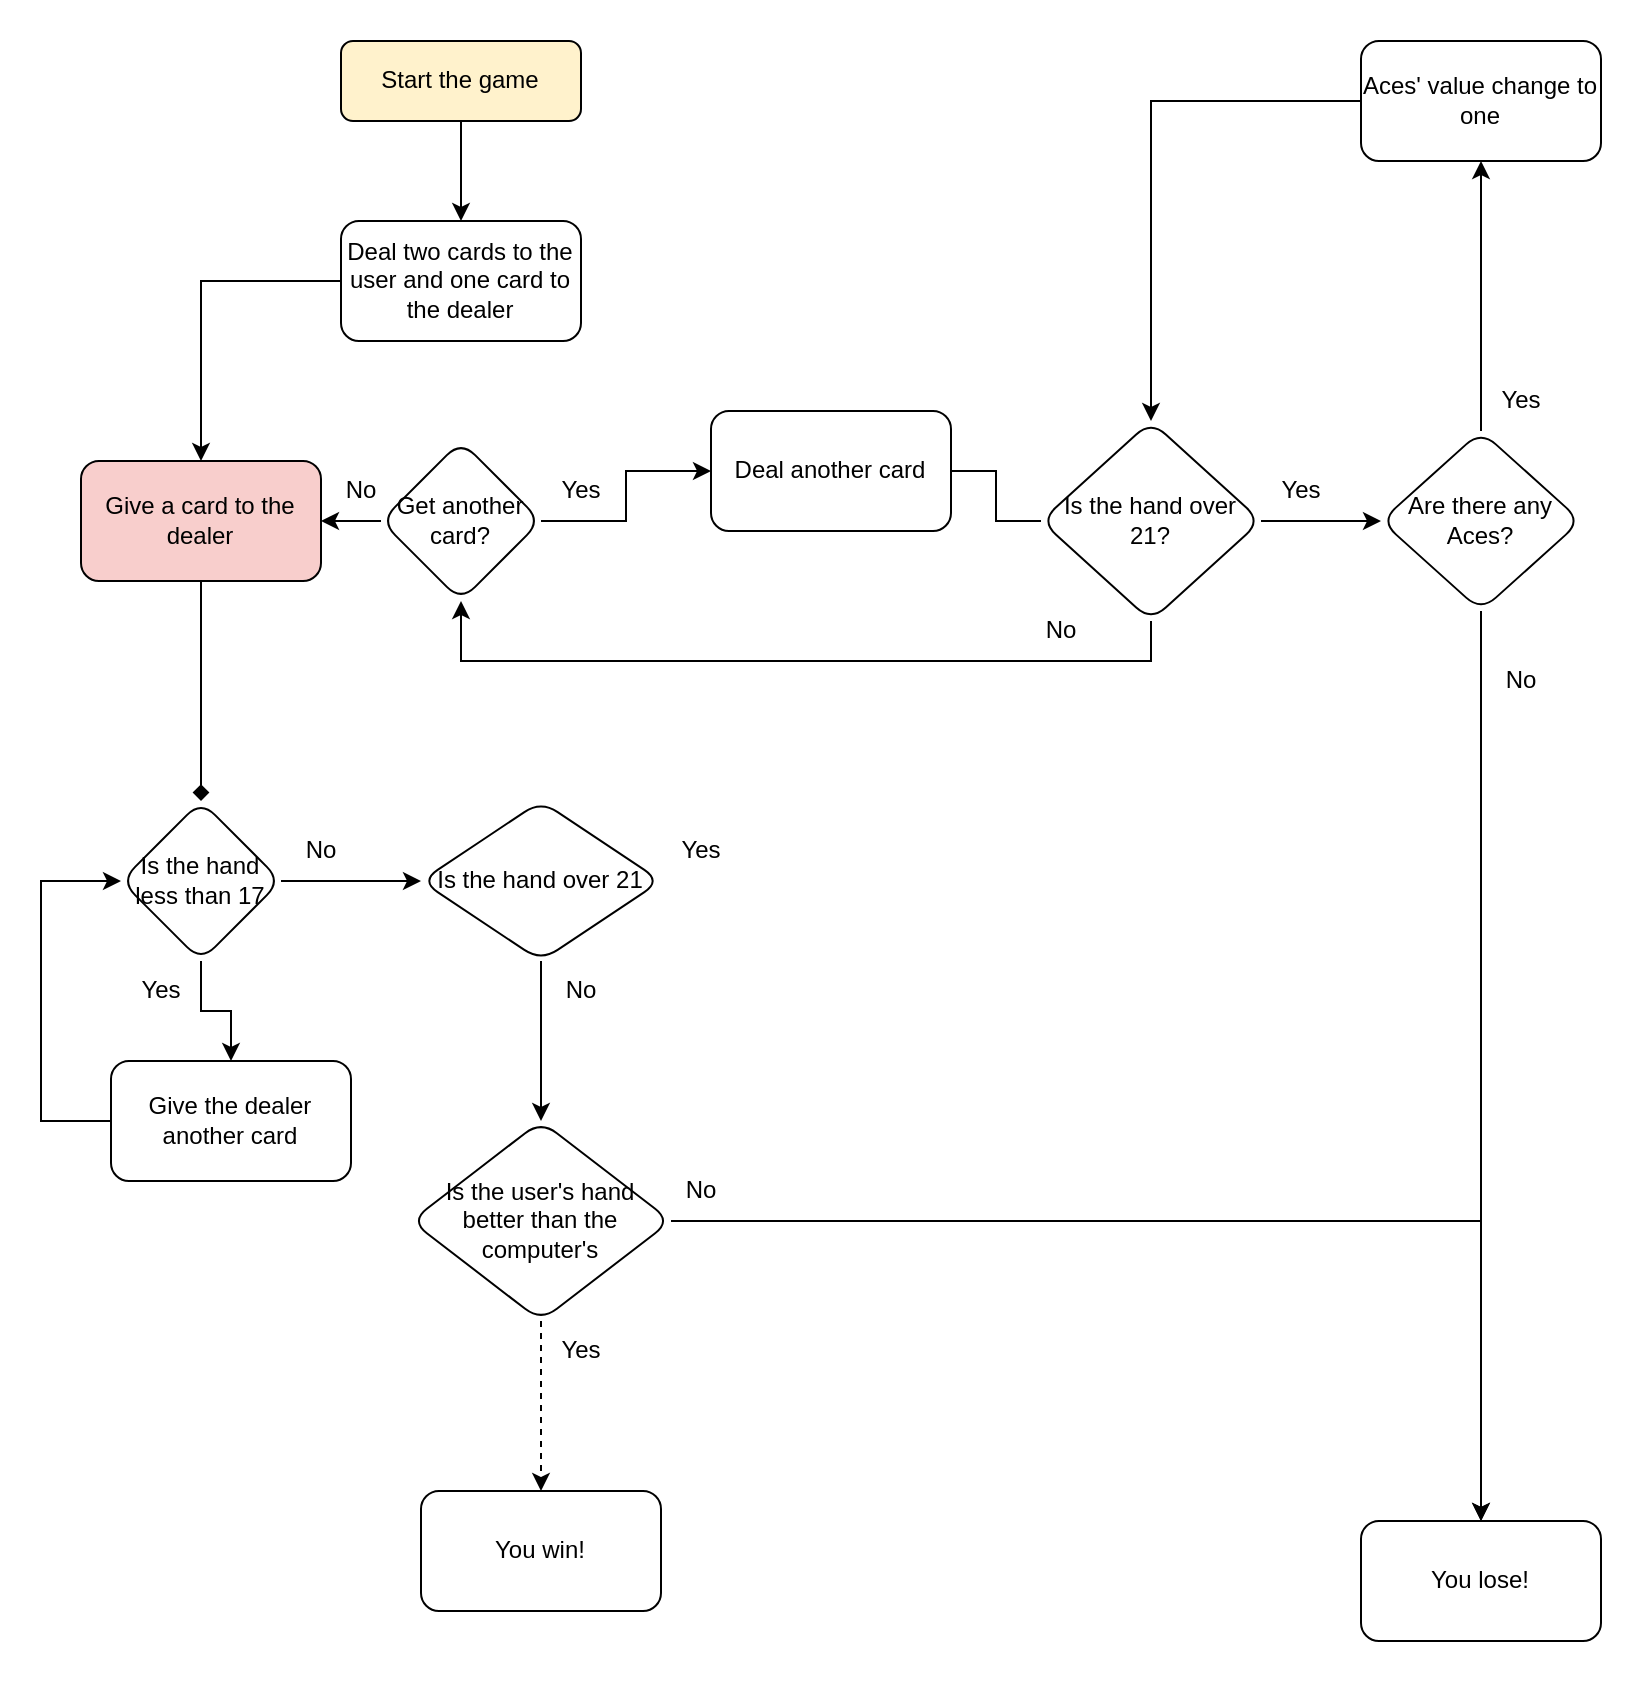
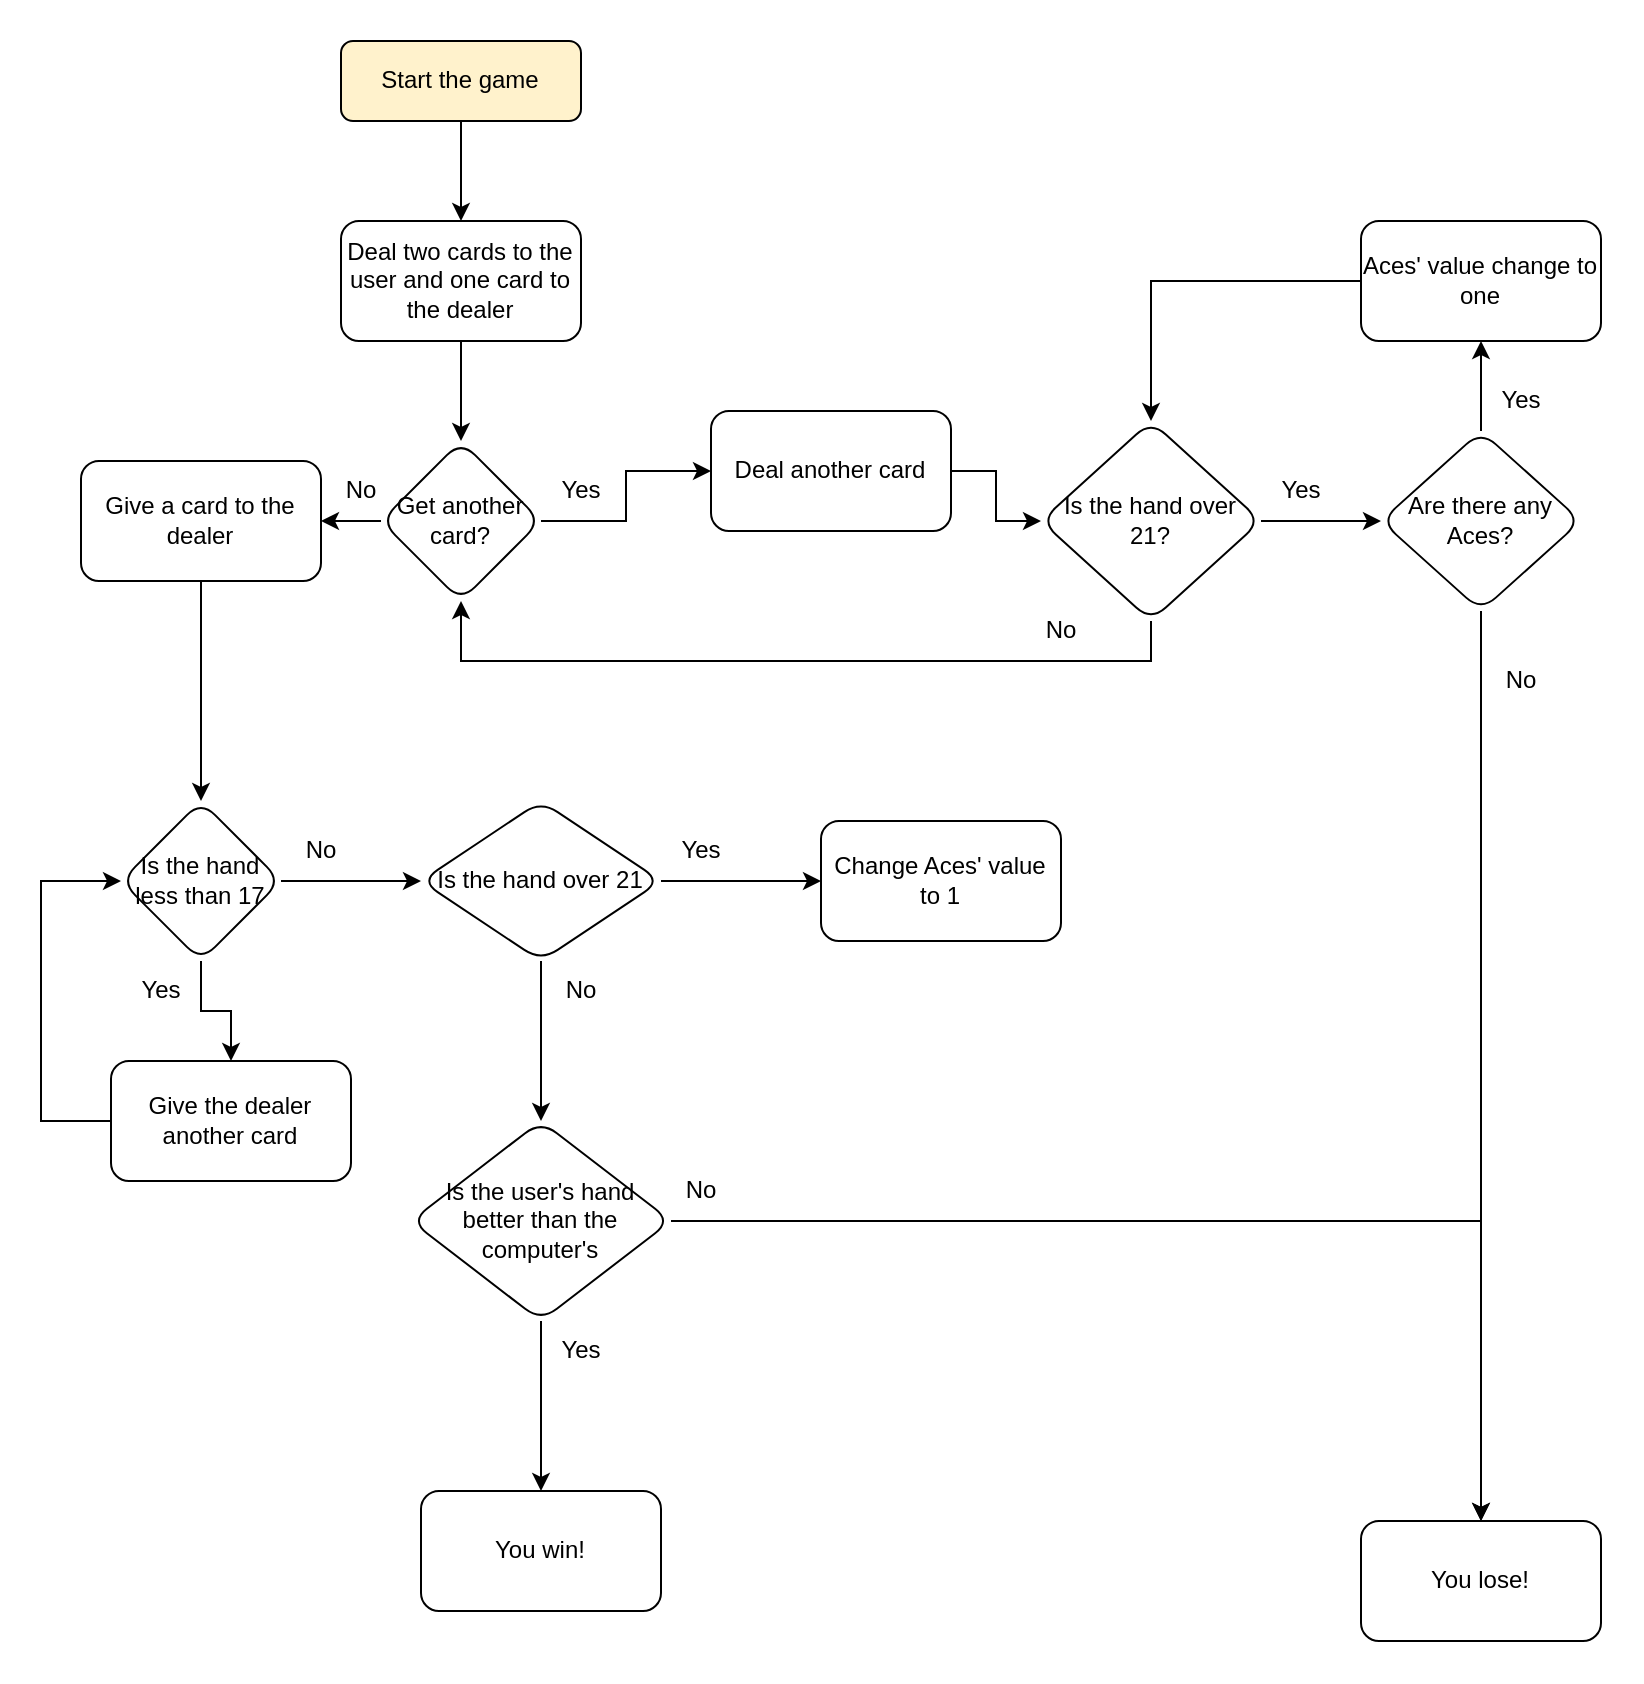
  <mxCell id="0" />
  <mxCell id="1" parent="0" />
  <mxCell id="2" value="" style="edgeStyle=orthogonalEdgeStyle;rounded=0;orthogonalLoop=1;jettySize=auto;html=1;" edge="1" parent="1" source="3" target="5"><mxGeometry relative="1" as="geometry" /></mxCell>
  <mxCell id="3" value="Start the game" style="rounded=1;whiteSpace=wrap;html=1;fontSize=12;glass=0;strokeWidth=1;shadow=0;fillColor=#fff2cc;" parent="1" vertex="1"><mxGeometry x="170" y="20" width="120" height="40" as="geometry" /></mxCell>
- <mxCell id="4" value="" style="edgeStyle=orthogonalEdgeStyle;rounded=0;orthogonalLoop=1;jettySize=auto;html=1;" edge="1" parent="1" source="5" target="25"><mxGeometry relative="1" as="geometry" /></mxCell>
+ <mxCell id="4" value="" style="edgeStyle=orthogonalEdgeStyle;rounded=0;orthogonalLoop=1;jettySize=auto;html=1;" edge="1" parent="1" source="5" target="8"><mxGeometry relative="1" as="geometry" /></mxCell>
  <mxCell id="5" value="Deal two cards to the user and one card to the dealer" style="whiteSpace=wrap;html=1;rounded=1;glass=0;strokeWidth=1;shadow=0;" vertex="1" parent="1"><mxGeometry x="170" y="110" width="120" height="60" as="geometry" /></mxCell>
  <mxCell id="6" value="" style="edgeStyle=orthogonalEdgeStyle;rounded=0;orthogonalLoop=1;jettySize=auto;html=1;" edge="1" parent="1" source="8" target="10"><mxGeometry relative="1" as="geometry" /></mxCell>
  <mxCell id="7" value="" style="edgeStyle=orthogonalEdgeStyle;rounded=0;orthogonalLoop=1;jettySize=auto;html=1;" edge="1" parent="1" source="8" target="25"><mxGeometry relative="1" as="geometry" /></mxCell>
  <mxCell id="8" value="Get another card?" style="rhombus;whiteSpace=wrap;html=1;rounded=1;glass=0;strokeWidth=1;shadow=0;" vertex="1" parent="1"><mxGeometry x="190" y="220" width="80" height="80" as="geometry" /></mxCell>
- <mxCell id="9" value="" style="edgeStyle=orthogonalEdgeStyle;rounded=0;orthogonalLoop=1;jettySize=auto;html=1;endArrow=none;" edge="1" parent="1" source="10" target="14"><mxGeometry relative="1" as="geometry" /></mxCell>
+ <mxCell id="9" value="" style="edgeStyle=orthogonalEdgeStyle;rounded=0;orthogonalLoop=1;jettySize=auto;html=1;" edge="1" parent="1" source="10" target="14"><mxGeometry relative="1" as="geometry" /></mxCell>
  <mxCell id="10" value="Deal another card" style="whiteSpace=wrap;html=1;rounded=1;glass=0;strokeWidth=1;shadow=0;" vertex="1" parent="1"><mxGeometry x="355" y="205" width="120" height="60" as="geometry" /></mxCell>
  <mxCell id="11" value="Yes" style="text;html=1;align=center;verticalAlign=middle;resizable=0;points=[];autosize=1;strokeColor=none;fillColor=none;" vertex="1" parent="1"><mxGeometry x="270" y="230" width="40" height="30" as="geometry" /></mxCell>
  <mxCell id="12" value="" style="edgeStyle=orthogonalEdgeStyle;rounded=0;orthogonalLoop=1;jettySize=auto;html=1;" edge="1" parent="1" source="14" target="17"><mxGeometry relative="1" as="geometry" /></mxCell>
  <mxCell id="13" style="edgeStyle=orthogonalEdgeStyle;rounded=0;orthogonalLoop=1;jettySize=auto;html=1;entryX=0.5;entryY=1;entryDx=0;entryDy=0;" edge="1" parent="1" source="14" target="8"><mxGeometry relative="1" as="geometry"><Array as="points"><mxPoint x="575" y="330" /><mxPoint x="230" y="330" /></Array></mxGeometry></mxCell>
  <mxCell id="14" value="Is the hand over 21?" style="rhombus;whiteSpace=wrap;html=1;rounded=1;glass=0;strokeWidth=1;shadow=0;" vertex="1" parent="1"><mxGeometry x="520" y="210" width="110" height="100" as="geometry" /></mxCell>
  <mxCell id="15" value="" style="edgeStyle=orthogonalEdgeStyle;rounded=0;orthogonalLoop=1;jettySize=auto;html=1;" edge="1" parent="1" source="17" target="19"><mxGeometry relative="1" as="geometry" /></mxCell>
  <mxCell id="16" value="" style="edgeStyle=orthogonalEdgeStyle;rounded=0;orthogonalLoop=1;jettySize=auto;html=1;" edge="1" parent="1" source="17" target="20"><mxGeometry relative="1" as="geometry" /></mxCell>
  <mxCell id="17" value="Are there any Aces?" style="rhombus;whiteSpace=wrap;html=1;rounded=1;glass=0;strokeWidth=1;shadow=0;" vertex="1" parent="1"><mxGeometry x="690" y="215" width="100" height="90" as="geometry" /></mxCell>
  <mxCell id="18" style="edgeStyle=orthogonalEdgeStyle;rounded=0;orthogonalLoop=1;jettySize=auto;html=1;entryX=0.5;entryY=0;entryDx=0;entryDy=0;" edge="1" parent="1" source="19" target="14"><mxGeometry relative="1" as="geometry" /></mxCell>
- <mxCell id="19" value="Aces' value change to one" style="whiteSpace=wrap;html=1;rounded=1;glass=0;strokeWidth=1;shadow=0;" vertex="1" parent="1"><mxGeometry x="680" y="20" width="120" height="60" as="geometry" /></mxCell>
+ <mxCell id="19" value="Aces' value change to one" style="whiteSpace=wrap;html=1;rounded=1;glass=0;strokeWidth=1;shadow=0;" vertex="1" parent="1"><mxGeometry x="680" y="110" width="120" height="60" as="geometry" /></mxCell>
  <mxCell id="20" value="You lose!" style="whiteSpace=wrap;html=1;rounded=1;glass=0;strokeWidth=1;shadow=0;" vertex="1" parent="1"><mxGeometry x="680" y="760" width="120" height="60" as="geometry" /></mxCell>
  <mxCell id="21" value="No" style="text;html=1;align=center;verticalAlign=middle;resizable=0;points=[];autosize=1;strokeColor=none;fillColor=none;" vertex="1" parent="1"><mxGeometry x="740" y="325" width="40" height="30" as="geometry" /></mxCell>
  <mxCell id="22" value="Yes" style="text;html=1;align=center;verticalAlign=middle;resizable=0;points=[];autosize=1;strokeColor=none;fillColor=none;" vertex="1" parent="1"><mxGeometry x="630" y="230" width="40" height="30" as="geometry" /></mxCell>
  <mxCell id="23" value="No" style="text;html=1;align=center;verticalAlign=middle;resizable=0;points=[];autosize=1;strokeColor=none;fillColor=none;" vertex="1" parent="1"><mxGeometry x="510" y="300" width="40" height="30" as="geometry" /></mxCell>
- <mxCell id="24" value="" style="edgeStyle=orthogonalEdgeStyle;rounded=0;orthogonalLoop=1;jettySize=auto;html=1;endArrow=diamond;" edge="1" parent="1" source="25" target="30"><mxGeometry relative="1" as="geometry" /></mxCell>
- <mxCell id="25" value="Give a card to the dealer" style="whiteSpace=wrap;html=1;rounded=1;glass=0;strokeWidth=1;shadow=0;fillColor=#f8cecc;" vertex="1" parent="1"><mxGeometry x="40" y="230" width="120" height="60" as="geometry" /></mxCell>
+ <mxCell id="24" value="" style="edgeStyle=orthogonalEdgeStyle;rounded=0;orthogonalLoop=1;jettySize=auto;html=1;" edge="1" parent="1" source="25" target="30"><mxGeometry relative="1" as="geometry" /></mxCell>
+ <mxCell id="25" value="Give a card to the dealer" style="whiteSpace=wrap;html=1;rounded=1;glass=0;strokeWidth=1;shadow=0;" vertex="1" parent="1"><mxGeometry x="40" y="230" width="120" height="60" as="geometry" /></mxCell>
  <mxCell id="26" value="No" style="text;html=1;align=center;verticalAlign=middle;resizable=0;points=[];autosize=1;strokeColor=none;fillColor=none;" vertex="1" parent="1"><mxGeometry x="160" y="230" width="40" height="30" as="geometry" /></mxCell>
  <mxCell id="27" value="Yes" style="text;html=1;align=center;verticalAlign=middle;resizable=0;points=[];autosize=1;strokeColor=none;fillColor=none;" vertex="1" parent="1"><mxGeometry x="740" y="185" width="40" height="30" as="geometry" /></mxCell>
  <mxCell id="28" style="edgeStyle=orthogonalEdgeStyle;rounded=0;orthogonalLoop=1;jettySize=auto;html=1;entryX=0.5;entryY=0;entryDx=0;entryDy=0;" edge="1" parent="1" source="30" target="32"><mxGeometry relative="1" as="geometry" /></mxCell>
  <mxCell id="29" style="edgeStyle=orthogonalEdgeStyle;rounded=0;orthogonalLoop=1;jettySize=auto;html=1;entryX=0;entryY=0.5;entryDx=0;entryDy=0;" edge="1" parent="1" source="30" target="35"><mxGeometry relative="1" as="geometry" /></mxCell>
  <mxCell id="30" value="Is the hand less than 17" style="rhombus;whiteSpace=wrap;html=1;rounded=1;glass=0;strokeWidth=1;shadow=0;" vertex="1" parent="1"><mxGeometry x="60" y="400" width="80" height="80" as="geometry" /></mxCell>
  <mxCell id="31" style="edgeStyle=orthogonalEdgeStyle;rounded=0;orthogonalLoop=1;jettySize=auto;html=1;entryX=0;entryY=0.5;entryDx=0;entryDy=0;" edge="1" parent="1" source="32" target="30"><mxGeometry relative="1" as="geometry"><Array as="points"><mxPoint x="20" y="560" /><mxPoint x="20" y="440" /></Array></mxGeometry></mxCell>
  <mxCell id="32" value="Give the dealer another card" style="whiteSpace=wrap;html=1;rounded=1;glass=0;strokeWidth=1;shadow=0;" vertex="1" parent="1"><mxGeometry x="55" y="530" width="120" height="60" as="geometry" /></mxCell>
+ <mxCell id="33" value="" style="edgeStyle=orthogonalEdgeStyle;rounded=0;orthogonalLoop=1;jettySize=auto;html=1;" edge="1" parent="1" source="35" target="38"><mxGeometry relative="1" as="geometry" /></mxCell>
  <mxCell id="34" value="" style="edgeStyle=orthogonalEdgeStyle;rounded=0;orthogonalLoop=1;jettySize=auto;html=1;" edge="1" parent="1" source="35" target="42"><mxGeometry relative="1" as="geometry" /></mxCell>
  <mxCell id="35" value="Is the hand over 21" style="rhombus;whiteSpace=wrap;html=1;rounded=1;glass=0;strokeWidth=1;shadow=0;" vertex="1" parent="1"><mxGeometry x="210" y="400" width="120" height="80" as="geometry" /></mxCell>
  <mxCell id="36" value="Yes" style="text;html=1;align=center;verticalAlign=middle;resizable=0;points=[];autosize=1;strokeColor=none;fillColor=none;" vertex="1" parent="1"><mxGeometry x="60" y="480" width="40" height="30" as="geometry" /></mxCell>
  <mxCell id="37" value="No" style="text;html=1;align=center;verticalAlign=middle;resizable=0;points=[];autosize=1;strokeColor=none;fillColor=none;" vertex="1" parent="1"><mxGeometry x="140" y="410" width="40" height="30" as="geometry" /></mxCell>
+ <mxCell id="38" value="Change Aces' value to 1" style="whiteSpace=wrap;html=1;rounded=1;glass=0;strokeWidth=1;shadow=0;" vertex="1" parent="1"><mxGeometry x="410" y="410" width="120" height="60" as="geometry" /></mxCell>
  <mxCell id="39" value="Yes" style="text;html=1;align=center;verticalAlign=middle;resizable=0;points=[];autosize=1;strokeColor=none;fillColor=none;" vertex="1" parent="1"><mxGeometry x="330" y="410" width="40" height="30" as="geometry" /></mxCell>
  <mxCell id="40" style="edgeStyle=orthogonalEdgeStyle;rounded=0;orthogonalLoop=1;jettySize=auto;html=1;entryX=0.5;entryY=0;entryDx=0;entryDy=0;" edge="1" parent="1" source="42" target="20"><mxGeometry relative="1" as="geometry"><Array as="points"><mxPoint x="740" y="610" /></Array></mxGeometry></mxCell>
- <mxCell id="41" value="" style="edgeStyle=orthogonalEdgeStyle;rounded=0;orthogonalLoop=1;jettySize=auto;html=1;dashed=1;" edge="1" parent="1" source="42" target="45"><mxGeometry relative="1" as="geometry" /></mxCell>
+ <mxCell id="41" value="" style="edgeStyle=orthogonalEdgeStyle;rounded=0;orthogonalLoop=1;jettySize=auto;html=1;" edge="1" parent="1" source="42" target="45"><mxGeometry relative="1" as="geometry" /></mxCell>
  <mxCell id="42" value="Is the user's hand better than the computer's" style="rhombus;whiteSpace=wrap;html=1;rounded=1;glass=0;strokeWidth=1;shadow=0;" vertex="1" parent="1"><mxGeometry x="205" y="560" width="130" height="100" as="geometry" /></mxCell>
  <mxCell id="43" value="No" style="text;html=1;align=center;verticalAlign=middle;resizable=0;points=[];autosize=1;strokeColor=none;fillColor=none;" vertex="1" parent="1"><mxGeometry x="270" y="480" width="40" height="30" as="geometry" /></mxCell>
  <mxCell id="44" value="No" style="text;html=1;align=center;verticalAlign=middle;resizable=0;points=[];autosize=1;strokeColor=none;fillColor=none;" vertex="1" parent="1"><mxGeometry x="330" y="580" width="40" height="30" as="geometry" /></mxCell>
  <mxCell id="45" value="You win!" style="rounded=1;whiteSpace=wrap;html=1;glass=0;strokeWidth=1;shadow=0;" vertex="1" parent="1"><mxGeometry x="210" y="745" width="120" height="60" as="geometry" /></mxCell>
  <mxCell id="46" value="Yes" style="text;html=1;align=center;verticalAlign=middle;resizable=0;points=[];autosize=1;strokeColor=none;fillColor=none;" vertex="1" parent="1"><mxGeometry x="270" y="660" width="40" height="30" as="geometry" /></mxCell>
